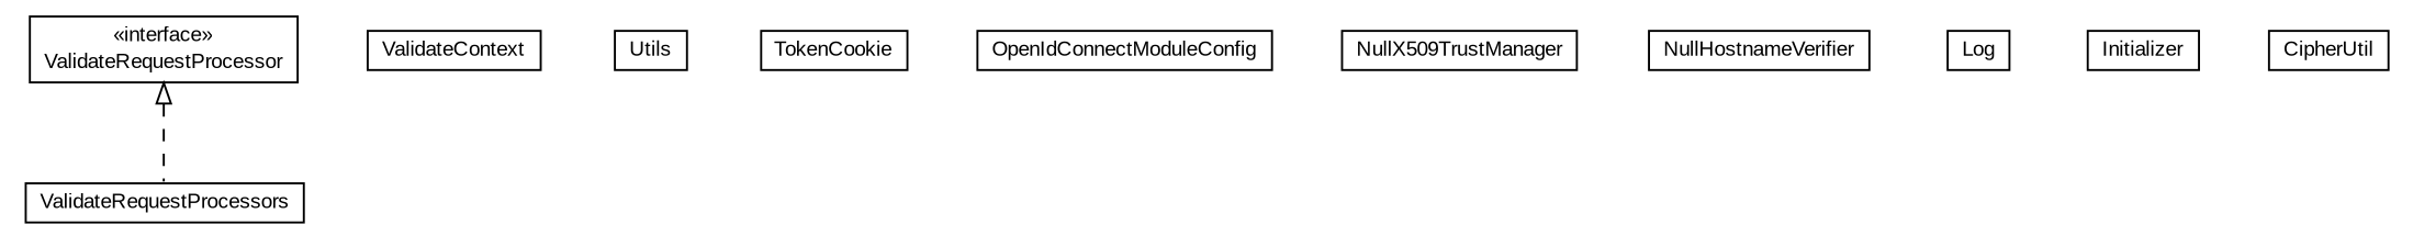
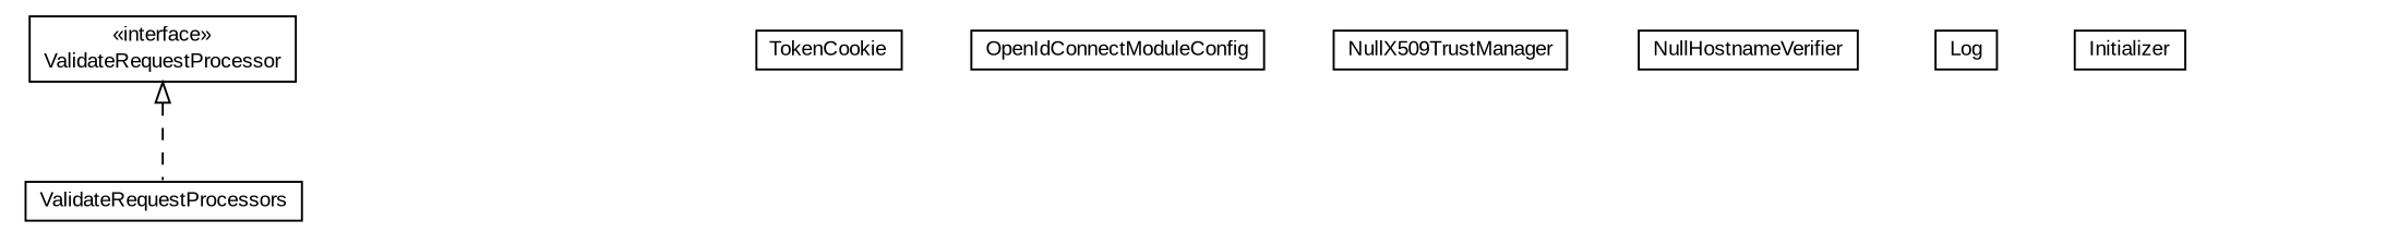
  digraph {
    nodesep=0.25
    ranksep=0.5
    node [fontcolor=black fontname=arial fontsize=10.0 shape=plaintext]
    n1 [label=<<table title="net.trajano.openidconnect.jaspic.internal.ValidateRequestProcessors" border="0" cellborder="1" cellspacing="0" cellpadding="2" port="p" href="./ValidateRequestProcessors.html"> 		<tr><td><table border="0" cellspacing="0" cellpadding="1"> <tr><td align="center" balign="center"> ValidateRequestProcessors </td></tr> 		</table></td></tr> 		</table>>]
    n2 [label=<<table title="net.trajano.openidconnect.jaspic.internal.ValidateRequestProcessor" border="0" cellborder="1" cellspacing="0" cellpadding="2" port="p" href="./ValidateRequestProcessor.html"> 		<tr><td><table border="0" cellspacing="0" cellpadding="1"> <tr><td align="center" balign="center"> &#171;interface&#187; </td></tr> <tr><td align="center" balign="center"> ValidateRequestProcessor </td></tr> 		</table></td></tr> 		</table>>]
-   n3 [label=<<table title="net.trajano.openidconnect.jaspic.internal.ValidateContext" border="0" cellborder="1" cellspacing="0" cellpadding="2" port="p" href="./ValidateContext.html"> 		<tr><td><table border="0" cellspacing="0" cellpadding="1"> <tr><td align="center" balign="center"> ValidateContext </td></tr> 		</table></td></tr> 		</table>>]
-   n4 [label=<<table title="net.trajano.openidconnect.jaspic.internal.Utils" border="0" cellborder="1" cellspacing="0" cellpadding="2" port="p" href="./Utils.html"> 		<tr><td><table border="0" cellspacing="0" cellpadding="1"> <tr><td align="center" balign="center"> Utils </td></tr> 		</table></td></tr> 		</table>>]
    n5 [label=<<table title="net.trajano.openidconnect.jaspic.internal.TokenCookie" border="0" cellborder="1" cellspacing="0" cellpadding="2" port="p" href="./TokenCookie.html"> 		<tr><td><table border="0" cellspacing="0" cellpadding="1"> <tr><td align="center" balign="center"> TokenCookie </td></tr> 		</table></td></tr> 		</table>>]
    n6 [label=<<table title="net.trajano.openidconnect.jaspic.internal.OpenIdConnectModuleConfig" border="0" cellborder="1" cellspacing="0" cellpadding="2" port="p" href="./OpenIdConnectModuleConfig.html"> 		<tr><td><table border="0" cellspacing="0" cellpadding="1"> <tr><td align="center" balign="center"> OpenIdConnectModuleConfig </td></tr> 		</table></td></tr> 		</table>>]
    n7 [label=<<table title="net.trajano.openidconnect.jaspic.internal.NullX509TrustManager" border="0" cellborder="1" cellspacing="0" cellpadding="2" port="p" href="./NullX509TrustManager.html"> 		<tr><td><table border="0" cellspacing="0" cellpadding="1"> <tr><td align="center" balign="center"> NullX509TrustManager </td></tr> 		</table></td></tr> 		</table>>]
    n8 [label=<<table title="net.trajano.openidconnect.jaspic.internal.NullHostnameVerifier" border="0" cellborder="1" cellspacing="0" cellpadding="2" port="p" href="./NullHostnameVerifier.html"> 		<tr><td><table border="0" cellspacing="0" cellpadding="1"> <tr><td align="center" balign="center"> NullHostnameVerifier </td></tr> 		</table></td></tr> 		</table>>]
    n9 [label=<<table title="net.trajano.openidconnect.jaspic.internal.Log" border="0" cellborder="1" cellspacing="0" cellpadding="2" port="p" href="./Log.html"> 		<tr><td><table border="0" cellspacing="0" cellpadding="1"> <tr><td align="center" balign="center"> Log </td></tr> 		</table></td></tr> 		</table>>]
    n10 [label=<<table title="net.trajano.openidconnect.jaspic.internal.Initializer" border="0" cellborder="1" cellspacing="0" cellpadding="2" port="p" href="./Initializer.html"> 		<tr><td><table border="0" cellspacing="0" cellpadding="1"> <tr><td align="center" balign="center"> Initializer </td></tr> 		</table></td></tr> 		</table>>]
-   n11 [label=<<table title="net.trajano.openidconnect.jaspic.internal.CipherUtil" border="0" cellborder="1" cellspacing="0" cellpadding="2" port="p" href="./CipherUtil.html"> 		<tr><td><table border="0" cellspacing="0" cellpadding="1"> <tr><td align="center" balign="center"> CipherUtil </td></tr> 		</table></td></tr> 		</table>>]
    n2 -> n1 [arrowtail=empty dir=back fontname=arial fontsize=10 headport=p labelfontname=arial labelfontsize=10 style=dashed tailport=p]
  }
